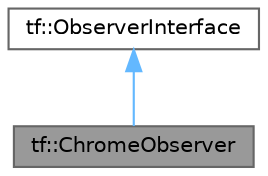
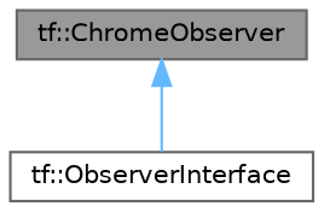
  digraph {
    node [color=gray40 fontname=Helvetica fontsize=10 shape=box style=filled]
    n1 [fillcolor=grey60 fontcolor=black height=0.2 label="tf::ChromeObserver" width=0.4]
    n2 [fillcolor=white height=0.2 label="tf::ObserverInterface" width=0.4]
-   n2 -> n1 [color=steelblue1 dir=back fontname=Helvetica fontsize=10 labelfontname=Helvetica labelfontsize=10 style=solid]
+   n1 -> n2 [color=steelblue1 dir=back fontname=Helvetica fontsize=10 labelfontname=Helvetica labelfontsize=10 style=solid]
  }
